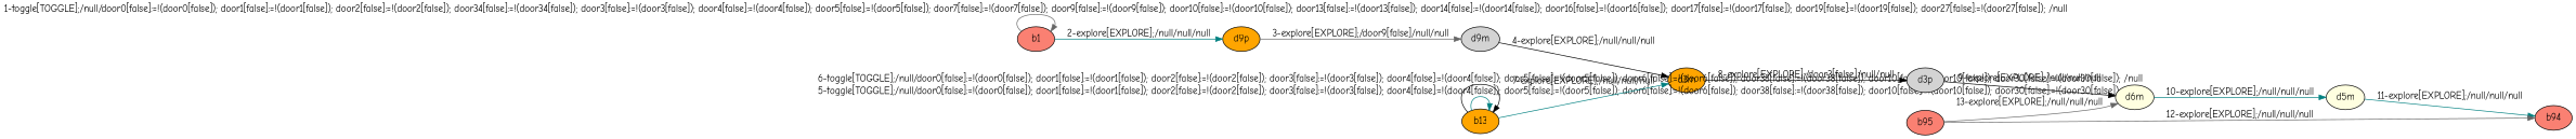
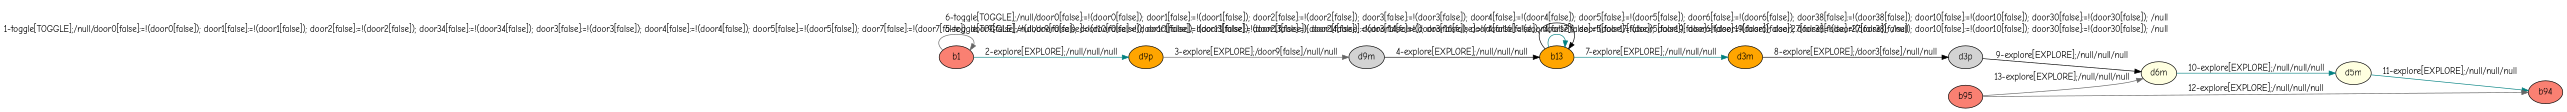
  digraph {
    fontname="Comic Neue"
    rankdir=LR
    node [fillcolor=salmon fontname="Comic Neue" style=filled]
    edge [color=teal fontname="Comic Neue"]
    b1
    d9p [fillcolor=orange]
    d9m [fillcolor=lightgrey]
    b13 [fillcolor=orange]
    d3m [fillcolor=orange]
    d3p [fillcolor=lightgrey]
    d6m [fillcolor=lightyellow]
    d5m [fillcolor=lightyellow]
    b94
    b95
    b1 -> b1 [color=gray40 label="1-toggle[TOGGLE];/null/door0[false]:=!(door0[false]); door1[false]:=!(door1[false]); door2[false]:=!(door2[false]); door34[false]:=!(door34[false]); door3[false]:=!(door3[false]); door4[false]:=!(door4[false]); door5[false]:=!(door5[false]); door7[false]:=!(door7[false]); door9[false]:=!(door9[false]); door10[false]:=!(door10[false]); door13[false]:=!(door13[false]); door14[false]:=!(door14[false]); door16[false]:=!(door16[false]); door17[false]:=!(door17[false]); door19[false]:=!(door19[false]); door27[false]:=!(door27[false]); /null"]
    b1 -> d9p [label="2-explore[EXPLORE];/null/null/null"]
    d9p -> d9m [color=gray40 label="3-explore[EXPLORE];/door9[false]/null/null"]
-   d9m -> d3m [color=black label="4-explore[EXPLORE];/null/null/null"]
+   d9m -> b13 [color=black label="4-explore[EXPLORE];/null/null/null"]
    b13 -> b13 [label="5-toggle[TOGGLE];/null/door0[false]:=!(door0[false]); door1[false]:=!(door1[false]); door2[false]:=!(door2[false]); door3[false]:=!(door3[false]); door4[false]:=!(door4[false]); door5[false]:=!(door5[false]); door6[false]:=!(door6[false]); door38[false]:=!(door38[false]); door10[false]:=!(door10[false]); door30[false]:=!(door30[false]); /null"]
    b13 -> b13 [color=black label="6-toggle[TOGGLE];/null/door0[false]:=!(door0[false]); door1[false]:=!(door1[false]); door2[false]:=!(door2[false]); door3[false]:=!(door3[false]); door4[false]:=!(door4[false]); door5[false]:=!(door5[false]); door6[false]:=!(door6[false]); door38[false]:=!(door38[false]); door10[false]:=!(door10[false]); door30[false]:=!(door30[false]); /null"]
    b13 -> d3m [label="7-explore[EXPLORE];/null/null/null"]
    d3m -> d3p [color=black label="8-explore[EXPLORE];/door3[false]/null/null"]
    d3p -> d6m [color=black label="9-explore[EXPLORE];/null/null/null"]
    d6m -> d5m [label="10-explore[EXPLORE];/null/null/null"]
    d5m -> b94 [label="11-explore[EXPLORE];/null/null/null"]
    b95 -> d6m [color=gray40 label="13-explore[EXPLORE];/null/null/null"]
    b95 -> b94 [color=gray40 label="12-explore[EXPLORE];/null/null/null"]
  }
